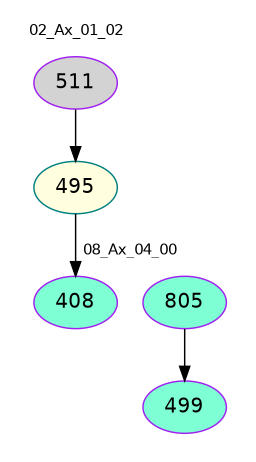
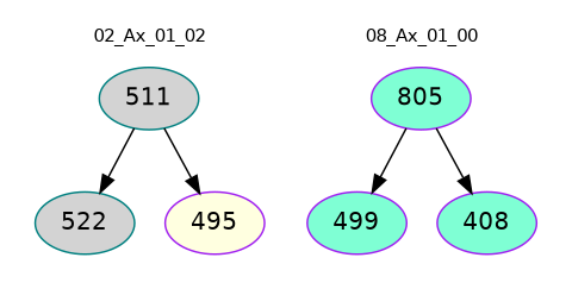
  digraph {
    fontname="DejaVu Sans"
    node [color=teal fillcolor=aquamarine fontname="DejaVu Sans" style=filled]
    edge [color=black fontname="DejaVu Sans"]
-   n1 [color=purple fillcolor=lightgrey label=511]
-   n3 [fillcolor=lightyellow label=495]
+   n1 [fillcolor=lightgrey label=511]
+   n2 [fillcolor=lightgrey label=522]
+   n3 [color=purple fillcolor=lightyellow label=495]
    n4 [color=purple label=805]
    n5 [color=purple label=499]
    n6 [color=purple label=408]
    subgraph cluster_1 {
      color=white
      fontsize=10
      label="02_Ax_01_02"
      n1
+     n2
      n3
    }
    subgraph cluster_2 {
      color=white
      fontsize=10
-     label="08_Ax_04_00"
+     label="08_Ax_01_00"
      n4
      n5
      n6
    }
+   n1 -> n2
    n1 -> n3
    n4 -> n5
-   n3 -> n6
+   n4 -> n6
  }
